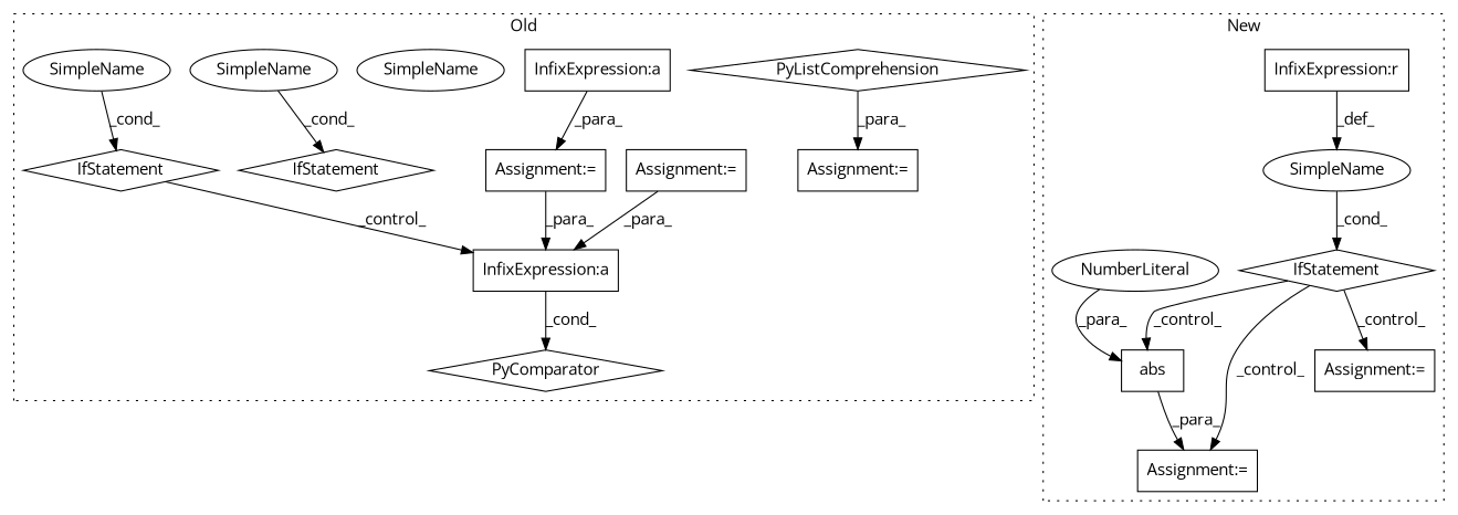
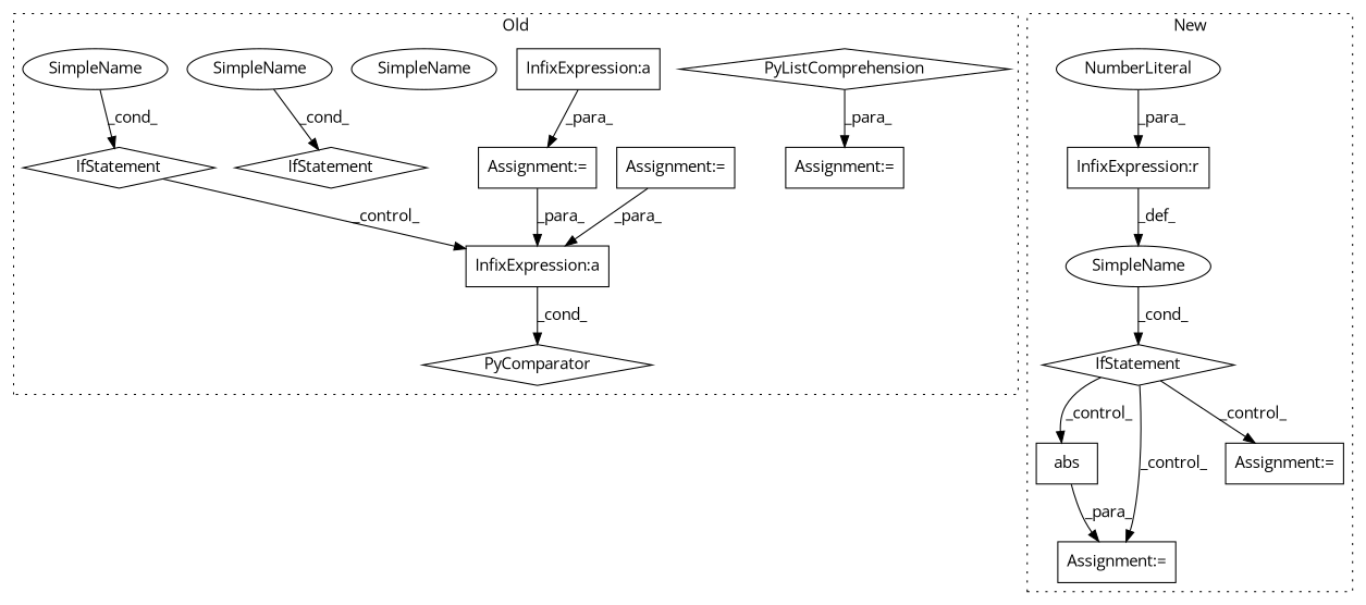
  digraph {
    fontname="Open Sans"
    node [a=7 fontname="Open Sans" l=24 s=908 shape=box]
    edge [fontname="Open Sans"]
    n1 [a=109 l=161 label=PyListComprehension s=779 shape=diamond]
    n2 [label="Assignment:="]
    n3 [a=113 label=PyComparator shape=diamond]
    n4 [l=1 label="Assignment:=" s=761]
    n5 [a=27 l=3 label="InfixExpression:a" s=825]
    n6 [a=25 label=IfStatement shape=diamond]
    n7 [a=27 l=3 label="InfixExpression:a" s=605]
    n8 [a=25 label=IfStatement s=723 shape=diamond]
    n9 [a=42 l=5 label=SimpleName s=927 shape=ellipse]
    n10 [l=1 label="Assignment:=" s=594]
    n11 [a=42 l=5 label=SimpleName s=742 shape=ellipse]
    n12 [a=42 l=5 label=SimpleName s=927 shape=ellipse]
    n13 [a=32 l="4,1" label=abs s="823,830"]
    n14 [l=1 label="Assignment:=" s=790]
    n15 [a=42 label=SimpleName shape=ellipse l="" s=""]
    n16 [a=25 l="4,2" label=IfStatement s="589,600" shape=diamond]
    n17 [a=27 l=3 label="InfixExpression:r" s=596]
    n18 [a=34 l=1 label=NumberLiteral s=599 shape=ellipse]
    n19 [l=26 label="Assignment:=" s=733]
    subgraph cluster_1 {
      label=Old
      style=dotted
      n1
      n2
      n3
      n4
      n5
      n6
      n7
      n8
      n9
      n10
      n11
      n12
    }
    subgraph cluster_2 {
      label=New
      style=dotted
      n13
      n14
      n15
      n16
      n17
      n18
      n19
    }
    n1 -> n4 [label=_para_]
    n2 -> n5 [label=_para_]
    n5 -> n3 [label=_cond_]
    n6 -> n5 [label=_control_]
    n7 -> n10 [label=_para_]
    n10 -> n5 [label=_para_]
    n11 -> n8 [label=_cond_]
    n12 -> n6 [label=_cond_]
    n13 -> n14 [label=_para_]
    n15 -> n16 [label=_cond_]
    n16 -> n13 [label=_control_]
    n16 -> n14 [label=_control_]
    n16 -> n19 [label=_control_]
    n17 -> n15 [label=_def_]
-   n18 -> n13 [label=_para_]
+   n18 -> n17 [label=_para_]
  }
